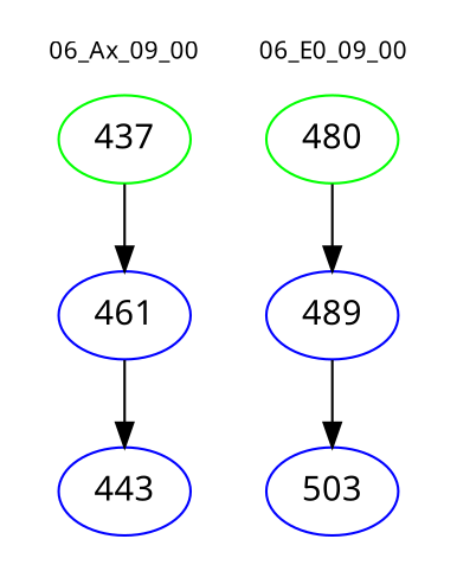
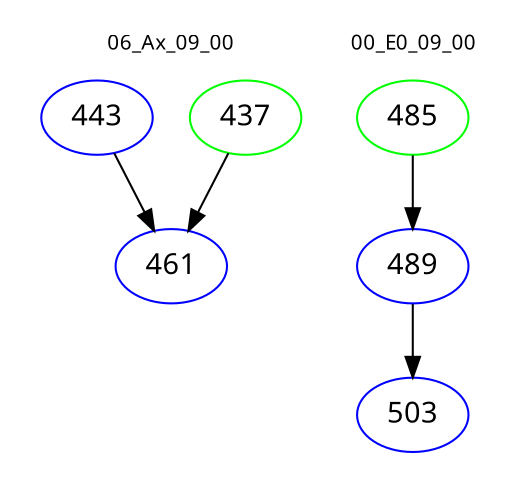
  digraph {
    fontname="Noto Sans"
    node [color=blue fontname="Noto Sans"]
    edge [color=black fontname="Noto Sans"]
    n1 [color=green label=437]
    n2 [label=443]
    n3 [label=461]
-   n4 [color=green label=480]
+   n4 [color=green label=485]
    n5 [label=489]
    n6 [label=503]
    subgraph cluster_1 {
      color=white
      fontsize=10
      label="06_Ax_09_00"
      n1
      n2
      n3
    }
    subgraph cluster_2 {
      color=white
      fontsize=10
-     label="06_E0_09_00"
+     label="00_E0_09_00"
      n4
      n5
      n6
    }
    n1 -> n3
-   n3 -> n2
+   n2 -> n3
    n4 -> n5
    n5 -> n6
  }
